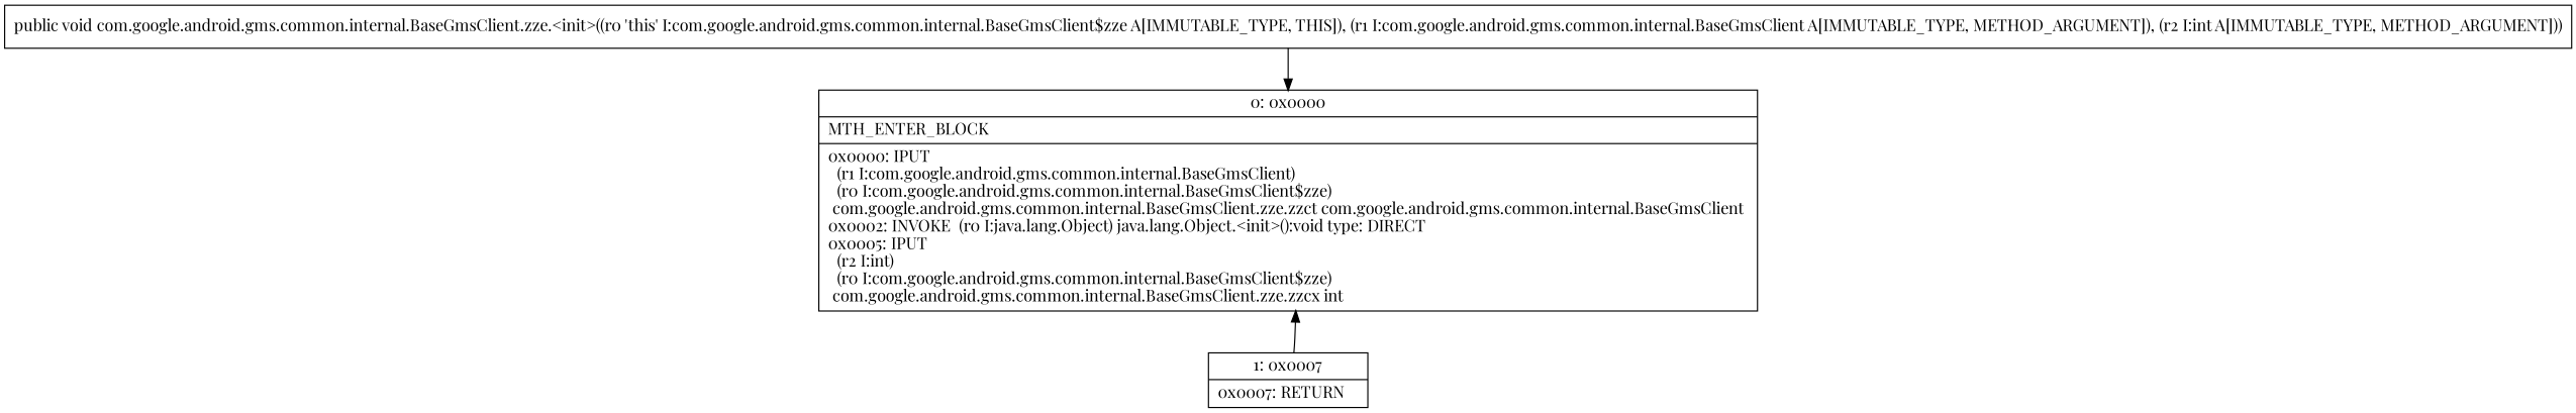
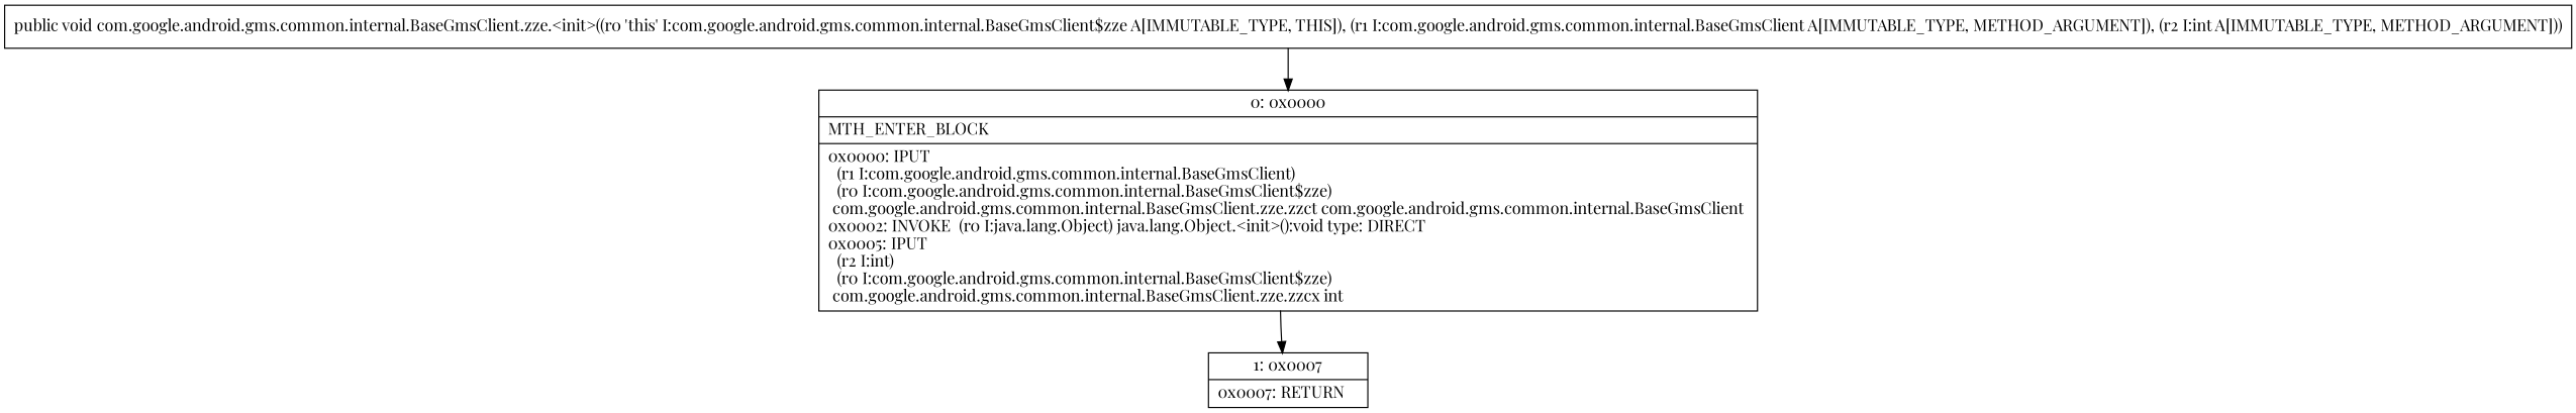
  digraph {
    fontname="Playfair Display"
    node [shape=record fontname="Playfair Display"]
    edge [fontname="Playfair Display"]
    n1 [label="{0\:\ 0x0000|MTH_ENTER_BLOCK\l|0x0000: IPUT  \l  (r1 I:com.google.android.gms.common.internal.BaseGmsClient)\l  (r0 I:com.google.android.gms.common.internal.BaseGmsClient$zze)\l com.google.android.gms.common.internal.BaseGmsClient.zze.zzct com.google.android.gms.common.internal.BaseGmsClient \l0x0002: INVOKE  (r0 I:java.lang.Object) java.lang.Object.\<init\>():void type: DIRECT \l0x0005: IPUT  \l  (r2 I:int)\l  (r0 I:com.google.android.gms.common.internal.BaseGmsClient$zze)\l com.google.android.gms.common.internal.BaseGmsClient.zze.zzcx int \l}"]
    n2 [label="{1\:\ 0x0007|0x0007: RETURN   \l}"]
    n3 [label="{public void com.google.android.gms.common.internal.BaseGmsClient.zze.\<init\>((r0 'this' I:com.google.android.gms.common.internal.BaseGmsClient$zze A[IMMUTABLE_TYPE, THIS]), (r1 I:com.google.android.gms.common.internal.BaseGmsClient A[IMMUTABLE_TYPE, METHOD_ARGUMENT]), (r2 I:int A[IMMUTABLE_TYPE, METHOD_ARGUMENT])) }"]
-   n2 -> n1
+   n1 -> n2
    n3 -> n1
  }
